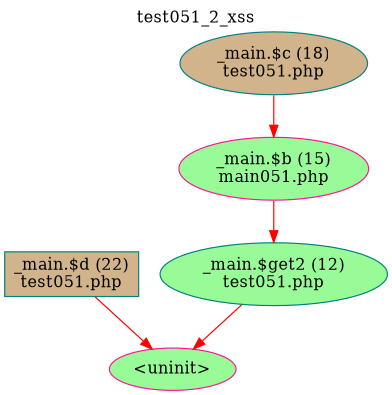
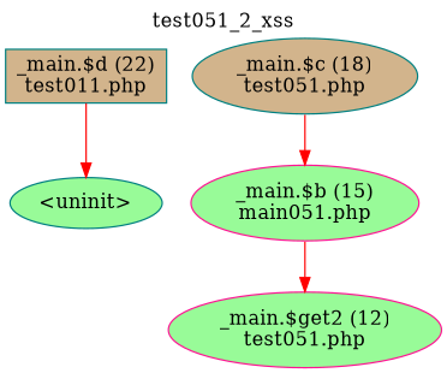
  digraph {
    label=test051_2_xss
    labelloc=t
    node [color=deeppink fillcolor=palegreen shape=ellipse style=filled]
    edge [color=red]
-   n1 [color=teal fillcolor=tan label="_main.$d (22)\ntest051.php" shape=box]
-   n2 [label="<uninit>"]
+   n1 [color=teal fillcolor=tan label="_main.$d (22)\ntest011.php" shape=box]
+   n2 [color=teal label="<uninit>"]
    n3 [color=teal fillcolor=tan label="_main.$c (18)\ntest051.php"]
    n4 [label="_main.$b (15)\nmain051.php"]
-   n5 [color=teal label="_main.$get2 (12)\ntest051.php"]
+   n5 [label="_main.$get2 (12)\ntest051.php"]
    n1 -> n2
    n3 -> n4
    n4 -> n5
-   n5 -> n2
  }
